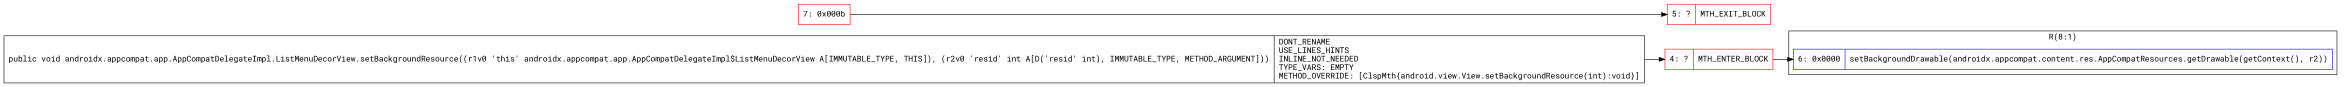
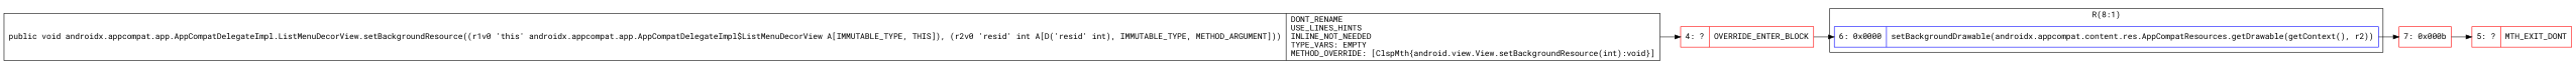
  digraph {
    fontname="Roboto Mono"
    rankdir=LR
    node [color=red fontname="Roboto Mono" shape=record]
    edge [fontname="Roboto Mono"]
    n1 [color=blue label="{6\:\ 0x0000|setBackgroundDrawable(androidx.appcompat.content.res.AppCompatResources.getDrawable(getContext(), r2))\l}"]
    n2 [label="{7\:\ 0x000b}"]
-   n3 [label="{5\:\ ?|MTH_EXIT_BLOCK\l}"]
-   n4 [label="{4\:\ ?|MTH_ENTER_BLOCK\l}"]
+   n3 [label="{5\:\ ?|MTH_EXIT_DONT\l}"]
+   n4 [label="{4\:\ ?|OVERRIDE_ENTER_BLOCK\l}"]
    n5 [label="{public void androidx.appcompat.app.AppCompatDelegateImpl.ListMenuDecorView.setBackgroundResource((r1v0 'this' androidx.appcompat.app.AppCompatDelegateImpl$ListMenuDecorView A[IMMUTABLE_TYPE, THIS]), (r2v0 'resid' int A[D('resid' int), IMMUTABLE_TYPE, METHOD_ARGUMENT]))  | DONT_RENAME\lUSE_LINES_HINTS\lINLINE_NOT_NEEDED\lTYPE_VARS: EMPTY\lMETHOD_OVERRIDE: [ClspMth\{android.view.View.setBackgroundResource(int):void\}]\l}" color=""]
    subgraph cluster_1 {
      label="R(8:1)"
      n1
    }
+   n1 -> n2
    n2 -> n3
    n4 -> n1
    n5 -> n4
  }
